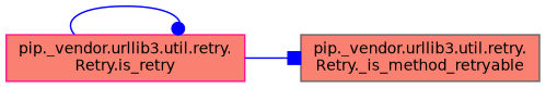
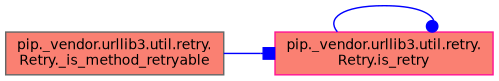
  digraph {
    rankdir=LR
    node [fillcolor=salmon fontname=Helvetica fontsize=10 shape=record style=filled]
    edge [color=blue fontname=Helvetica fontsize=10 labelfontname=Helvetica labelfontsize=10 style=solid]
    n1 [color=deeppink fontcolor=black height=0.2 label="pip._vendor.urllib3.util.retry.\lRetry.is_retry" width=0.4]
    n2 [color=gray40 height=0.2 label="pip._vendor.urllib3.util.retry.\lRetry._is_method_retryable" width=0.4]
    n1 -> n1 [arrowhead=dot]
-   n1 -> n2 [arrowhead=box]
+   n2 -> n1 [arrowhead=box]
  }
